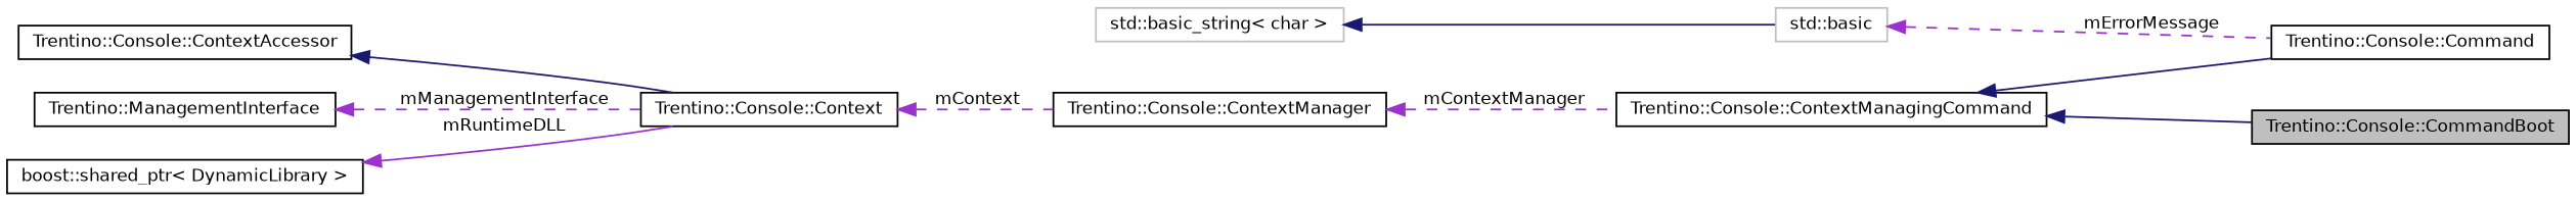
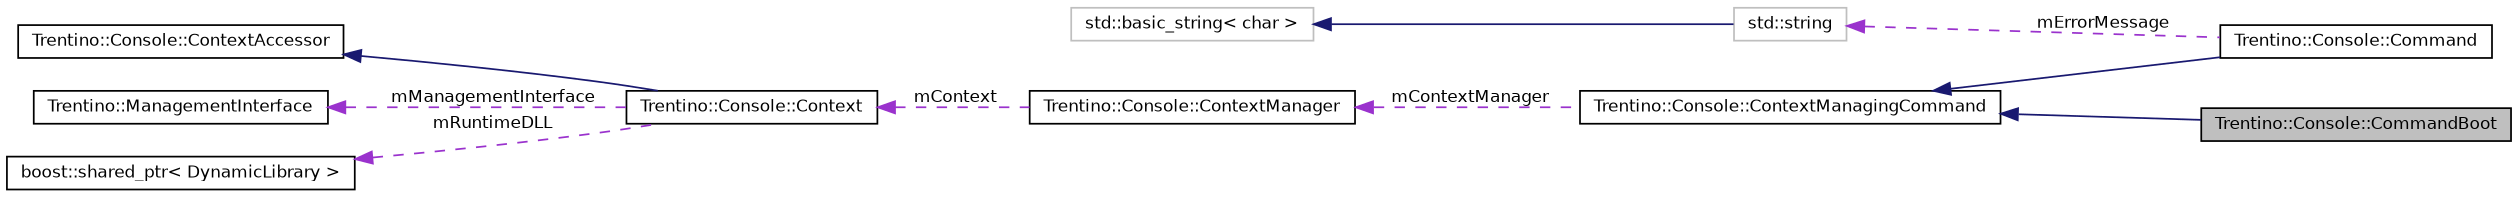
  digraph {
    rankdir=LR
    node [color=black fillcolor=white fontname=Helvetica fontsize=10 shape=record style=filled]
    edge [color=darkorchid3 dir=back fontname=Helvetica fontsize=10 labelfontname=Helvetica labelfontsize=10 style=dashed]
    n1 [fillcolor=grey75 fontcolor=black height=0.2 label="Trentino::Console::CommandBoot" width=0.4]
    n2 [height=0.2 label="Trentino::Console::ContextManagingCommand" width=0.4]
    n3 [height=0.2 label="Trentino::Console::Command" width=0.4]
-   n4 [color=grey75 height=0.2 label="std::basic" width=0.4]
+   n4 [color=grey75 height=0.2 label="std::string" width=0.4]
    n5 [color=grey75 height=0.2 label="std::basic_string\< char \>" width=0.4]
    n6 [height=0.2 label="Trentino::Console::ContextManager" width=0.4]
    n7 [height=0.2 label="Trentino::Console::Context" width=0.4]
    n8 [height=0.2 label="Trentino::Console::ContextAccessor" width=0.4]
    n9 [height=0.2 label="Trentino::ManagementInterface" width=0.4]
    n10 [height=0.2 label="boost::shared_ptr\< DynamicLibrary \>" width=0.4]
    n2 -> n1 [color=midnightblue style=solid]
    n2 -> n3 [color=midnightblue style=solid]
    n4 -> n3 [label=" mErrorMessage"]
    n5 -> n4 [color=midnightblue style=solid]
    n6 -> n2 [label=" mContextManager"]
    n7 -> n6 [label=" mContext"]
    n8 -> n7 [color=midnightblue style=solid]
    n9 -> n7 [label=" mManagementInterface"]
-   n10 -> n7 [label=" mRuntimeDLL" style=solid]
+   n10 -> n7 [label=" mRuntimeDLL"]
  }
